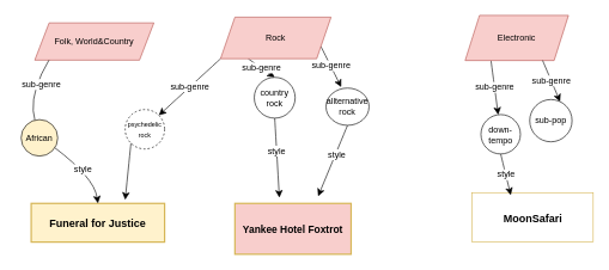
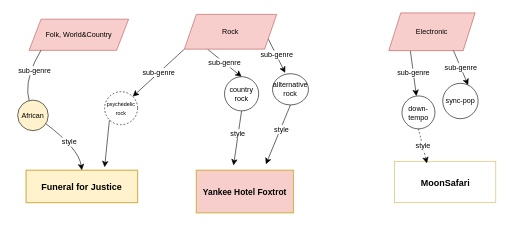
  <mxCell id="0" />
  <mxCell id="1" parent="0" />
  <mxCell id="2" value="Yankee Hotel Foxtrot" style="whiteSpace=wrap;strokeWidth=2;fillColor=#f8cecc;strokeColor=#d6b656;fontSize=14;fontStyle=1;" parent="1" vertex="1"><mxGeometry x="327" y="283" width="162" height="71" as="geometry" /></mxCell>
  <mxCell id="3" value="Funeral for Justice" style="whiteSpace=wrap;strokeWidth=2;fillColor=#fff2cc;strokeColor=#d6b656;fontSize=15;fontStyle=1" parent="1" vertex="1"><mxGeometry x="43" y="283" width="186" height="54" as="geometry" /></mxCell>
  <mxCell id="4" value="sub-genre" style="edgeStyle=none;curved=1;rounded=0;orthogonalLoop=1;jettySize=auto;html=1;exitX=0.25;exitY=1;exitDx=0;exitDy=0;fontSize=12;startSize=8;endSize=8;" edge="1" parent="1" source="5" target="26"><mxGeometry relative="1" as="geometry" /></mxCell>
  <mxCell id="5" value="Electronic" style="shape=parallelogram;perimeter=parallelogramPerimeter;whiteSpace=wrap;html=1;fixedSize=1;fillColor=#f8cecc;strokeColor=#b85450;" vertex="1" parent="1"><mxGeometry x="648" y="20.5" width="144" height="63" as="geometry" /></mxCell>
  <mxCell id="6" value="sub-genre" style="edgeStyle=none;curved=1;rounded=0;orthogonalLoop=1;jettySize=auto;html=1;entryX=0.5;entryY=0;entryDx=0;entryDy=0;fontSize=12;startSize=8;endSize=8;exitX=0.25;exitY=1;exitDx=0;exitDy=0;" edge="1" parent="1" source="10" target="22"><mxGeometry relative="1" as="geometry"><mxPoint x="359" y="88" as="sourcePoint" /></mxGeometry></mxCell>
  <mxCell id="7" style="edgeStyle=none;curved=1;rounded=0;orthogonalLoop=1;jettySize=auto;html=1;exitX=1;exitY=0.75;exitDx=0;exitDy=0;fontSize=12;startSize=8;endSize=8;entryX=0.353;entryY=-0.027;entryDx=0;entryDy=0;entryPerimeter=0;" edge="1" parent="1" source="10" target="19"><mxGeometry relative="1" as="geometry"><mxPoint x="463.579" y="84.789" as="targetPoint" /></mxGeometry></mxCell>
  <mxCell id="8" value="sub-genre" style="edgeLabel;html=1;align=center;verticalAlign=middle;resizable=0;points=[];fontSize=12;" vertex="1" connectable="0" parent="7"><mxGeometry x="-0.04" relative="1" as="geometry"><mxPoint as="offset" /></mxGeometry></mxCell>
  <mxCell id="9" value="sub-genre" style="edgeStyle=none;curved=1;rounded=0;orthogonalLoop=1;jettySize=auto;html=1;exitX=0;exitY=1;exitDx=0;exitDy=0;entryX=1;entryY=0;entryDx=0;entryDy=0;fontSize=12;startSize=8;endSize=8;" edge="1" parent="1" source="10" target="24"><mxGeometry relative="1" as="geometry" /></mxCell>
  <mxCell id="10" value="Rock" style="shape=parallelogram;perimeter=parallelogramPerimeter;whiteSpace=wrap;html=1;fixedSize=1;fillColor=#f8cecc;strokeColor=#b85450;" vertex="1" parent="1"><mxGeometry x="307" y="23" width="154" height="58" as="geometry" /></mxCell>
  <mxCell id="11" value="Folk, World&amp;amp;Country" style="shape=parallelogram;perimeter=parallelogramPerimeter;whiteSpace=wrap;html=1;fixedSize=1;fillColor=#f8cecc;strokeColor=#b85450;" vertex="1" parent="1"><mxGeometry x="48" y="31" width="166" height="52" as="geometry" /></mxCell>
  <mxCell id="12" value="" style="endArrow=classic;html=1;rounded=0;fontSize=12;startSize=8;endSize=8;curved=1;exitX=0.119;exitY=1;exitDx=0;exitDy=0;exitPerimeter=0;entryX=0.5;entryY=0;entryDx=0;entryDy=0;" edge="1" parent="1" source="11" target="3"><mxGeometry width="50" height="50" relative="1" as="geometry"><mxPoint x="364" y="326" as="sourcePoint" /><mxPoint x="166" y="281" as="targetPoint" /><Array as="points"><mxPoint x="20" y="163" /><mxPoint x="131" y="247" /></Array></mxGeometry></mxCell>
  <mxCell id="13" value="genre" style="edgeLabel;html=1;align=center;verticalAlign=middle;resizable=0;points=[];fontSize=12;" vertex="1" connectable="0" parent="12"><mxGeometry x="-0.038" y="2" relative="1" as="geometry"><mxPoint y="-1" as="offset" /></mxGeometry></mxCell>
  <mxCell id="14" value="sub-genre" style="edgeLabel;html=1;align=center;verticalAlign=middle;resizable=0;points=[];fontSize=12;" vertex="1" connectable="0" parent="12"><mxGeometry x="-0.743" y="8" relative="1" as="geometry"><mxPoint y="-1" as="offset" /></mxGeometry></mxCell>
  <mxCell id="15" value="style" style="edgeLabel;html=1;align=center;verticalAlign=middle;resizable=0;points=[];fontSize=12;" vertex="1" connectable="0" parent="12"><mxGeometry x="0.576" y="-1" relative="1" as="geometry"><mxPoint as="offset" /></mxGeometry></mxCell>
  <mxCell id="16" value="&lt;font size=&quot;1&quot; style=&quot;&quot;&gt;&lt;b style=&quot;font-size: 15px;&quot;&gt;MoonSafari&lt;/b&gt;&lt;/font&gt;" style="rounded=0;whiteSpace=wrap;html=1;fillColor=#ffffff;strokeColor=#d6b656;" vertex="1" parent="1"><mxGeometry x="657.5" y="268" width="169" height="69" as="geometry" /></mxCell>
  <mxCell id="17" style="edgeStyle=none;curved=1;rounded=0;orthogonalLoop=1;jettySize=auto;html=1;exitX=0.5;exitY=1;exitDx=0;exitDy=0;fontSize=12;startSize=8;endSize=8;" edge="1" parent="1" source="19"><mxGeometry relative="1" as="geometry"><mxPoint x="443" y="273" as="targetPoint" /></mxGeometry></mxCell>
  <mxCell id="18" value="style" style="edgeLabel;html=1;align=center;verticalAlign=middle;resizable=0;points=[];fontSize=12;" vertex="1" connectable="0" parent="17"><mxGeometry x="-0.203" y="1" relative="1" as="geometry"><mxPoint as="offset" /></mxGeometry></mxCell>
  <mxCell id="19" value="allternative&lt;div&gt;rock&lt;/div&gt;" style="ellipse;whiteSpace=wrap;html=1;" vertex="1" parent="1"><mxGeometry x="454" y="122" width="60" height="52" as="geometry" /></mxCell>
  <mxCell id="20" style="edgeStyle=none;curved=1;rounded=0;orthogonalLoop=1;jettySize=auto;html=1;exitX=0.5;exitY=1;exitDx=0;exitDy=0;fontSize=12;startSize=8;endSize=8;" edge="1" parent="1" source="22"><mxGeometry relative="1" as="geometry"><mxPoint x="389" y="275" as="targetPoint" /></mxGeometry></mxCell>
  <mxCell id="21" value="style" style="edgeLabel;html=1;align=center;verticalAlign=middle;resizable=0;points=[];fontSize=12;" vertex="1" connectable="0" parent="20"><mxGeometry x="-0.166" y="-1" relative="1" as="geometry"><mxPoint as="offset" /></mxGeometry></mxCell>
- <mxCell id="22" value="country rock" style="ellipse;whiteSpace=wrap;html=1;aspect=fixed;" vertex="1" parent="1"><mxGeometry x="354" y="107" width="57" height="57" as="geometry" /></mxCell>
+ <mxCell id="22" value="country rock" style="ellipse;whiteSpace=wrap;html=1;aspect=fixed;" vertex="1" parent="1"><mxGeometry x="374" y="127" width="57" height="57" as="geometry" /></mxCell>
  <mxCell id="23" value="African" style="ellipse;whiteSpace=wrap;html=1;aspect=fixed;fillColor=#fff2cc;" vertex="1" parent="1"><mxGeometry x="29" y="166" width="51" height="51" as="geometry" /></mxCell>
  <mxCell id="24" value="&lt;font style=&quot;font-size: 9px;&quot;&gt;psychedelic rock&lt;/font&gt;" style="ellipse;whiteSpace=wrap;html=1;aspect=fixed;dashed=1;" vertex="1" parent="1"><mxGeometry x="174" y="152" width="55" height="55" as="geometry" /></mxCell>
  <mxCell id="25" value="" style="endArrow=classic;html=1;rounded=0;fontSize=12;startSize=8;endSize=8;curved=1;exitX=0;exitY=1;exitDx=0;exitDy=0;" edge="1" parent="1" source="24"><mxGeometry width="50" height="50" relative="1" as="geometry"><mxPoint x="167" y="243" as="sourcePoint" /><mxPoint x="174" y="278" as="targetPoint" /></mxGeometry></mxCell>
  <mxCell id="26" value="down-tempo" style="ellipse;whiteSpace=wrap;html=1;aspect=fixed;" vertex="1" parent="1"><mxGeometry x="670" y="159" width="55" height="55" as="geometry" /></mxCell>
- <mxCell id="27" value="style" style="edgeStyle=none;curved=1;rounded=0;orthogonalLoop=1;jettySize=auto;html=1;exitX=0.5;exitY=1;exitDx=0;exitDy=0;entryX=0.32;entryY=0.051;entryDx=0;entryDy=0;entryPerimeter=0;fontSize=12;startSize=8;endSize=8;" edge="1" parent="1" source="26" target="16"><mxGeometry relative="1" as="geometry" /></mxCell>
+ <mxCell id="27" value="style" style="edgeStyle=none;curved=1;rounded=0;orthogonalLoop=1;jettySize=auto;html=1;exitX=0.5;exitY=1;exitDx=0;exitDy=0;entryX=0.32;entryY=0.051;entryDx=0;entryDy=0;entryPerimeter=0;fontSize=12;startSize=8;endSize=8;dashed=1;" edge="1" parent="1" source="26" target="16"><mxGeometry relative="1" as="geometry" /></mxCell>
  <mxCell id="28" value="sub-genre" style="endArrow=classic;html=1;rounded=0;fontSize=12;startSize=8;endSize=8;curved=1;exitX=0.75;exitY=1;exitDx=0;exitDy=0;entryX=0.75;entryY=0;entryDx=0;entryDy=0;" edge="1" parent="1" source="5" target="29"><mxGeometry width="50" height="50" relative="1" as="geometry"><mxPoint x="756" y="84" as="sourcePoint" /><mxPoint x="784" y="268" as="targetPoint" /></mxGeometry></mxCell>
- <mxCell id="29" value="sub-pop" style="ellipse;whiteSpace=wrap;html=1;aspect=fixed;" vertex="1" parent="1"><mxGeometry x="738" y="138" width="59" height="59" as="geometry" /></mxCell>
+ <mxCell id="29" value="sync-pop" style="ellipse;whiteSpace=wrap;html=1;aspect=fixed;" vertex="1" parent="1"><mxGeometry x="738" y="138" width="59" height="59" as="geometry" /></mxCell>
